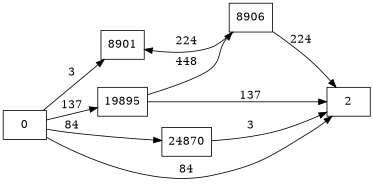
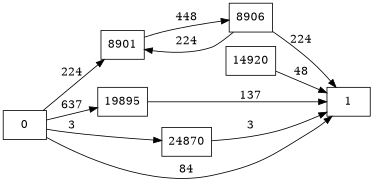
  digraph {
    rankdir=LR
    node [shape=rectangle]
    8901
    8906
-   1 [label=2]
+   1
+   14920
    19895
    24870
    0
-   19895 -> 8906 [label=448]
+   8901 -> 8906 [label=448]
    8906 -> 8901 [label=224]
    8906 -> 1 [label=224]
+   14920 -> 1 [label=48]
    19895 -> 1 [label=137]
    24870 -> 1 [label=3]
-   0 -> 8901 [label=3]
+   0 -> 8901 [label=224]
    0 -> 1 [label=84]
-   0 -> 19895 [label=137]
-   0 -> 24870 [label=84]
+   0 -> 19895 [label=637]
+   0 -> 24870 [label=3]
  }
